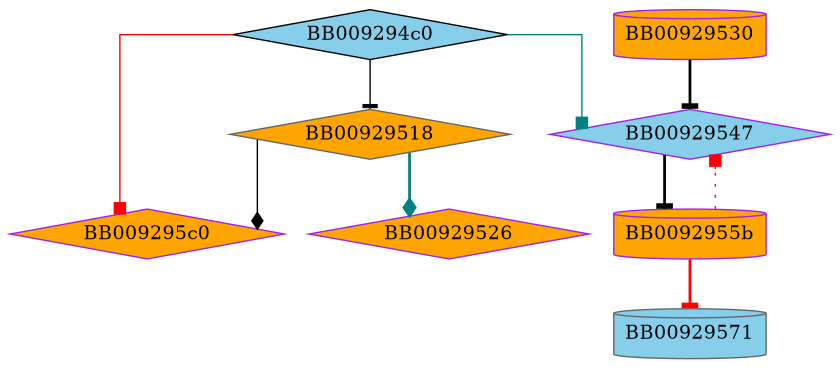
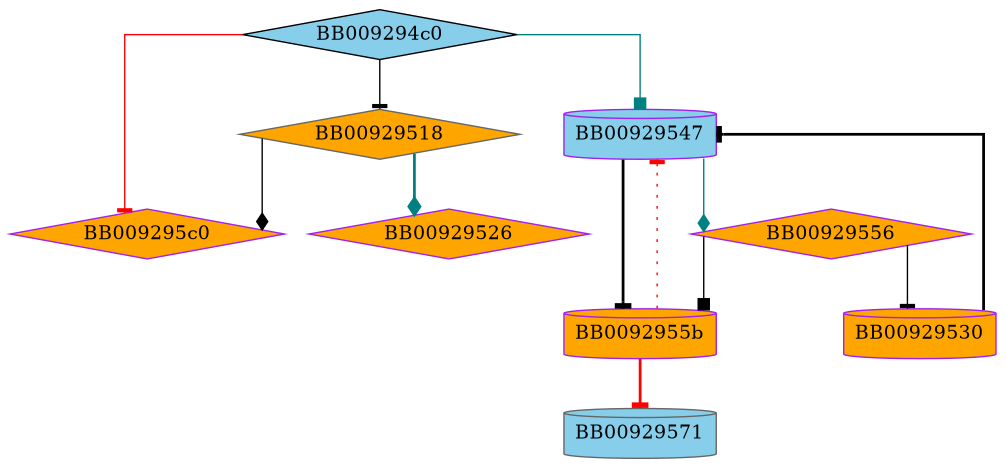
  digraph {
    splines=ortho
    node [color=purple fillcolor=orange shape=diamond style=filled]
    edge [arrowhead=tee color=black style=solid]
    BB009294c0 [color=black fillcolor=skyblue]
    BB009295c0
    BB00929518 [color=gray40]
-   BB00929547 [fillcolor=skyblue]
+   BB00929547 [fillcolor=skyblue shape=cylinder]
    BB00929526
    BB0092955b [shape=cylinder]
+   BB00929556
    BB00929571 [color=gray40 fillcolor=skyblue shape=cylinder]
    BB00929530 [shape=cylinder]
-   BB009294c0 -> BB009295c0 [arrowhead=box color=red]
+   BB009294c0 -> BB009295c0 [color=red]
    BB009294c0 -> BB00929518
    BB009294c0 -> BB00929547 [arrowhead=box color=teal]
    BB00929518 -> BB009295c0 [arrowhead=diamond]
    BB00929518 -> BB00929526 [arrowhead=diamond color=teal style=bold]
    BB00929547 -> BB0092955b [style=bold]
-   BB0092955b -> BB00929547 [arrowhead=box color=red style=dotted]
+   BB00929547 -> BB00929556 [arrowhead=diamond color=teal]
+   BB0092955b -> BB00929547 [color=red style=dotted]
    BB0092955b -> BB00929571 [color=red style=bold]
+   BB00929556 -> BB0092955b [arrowhead=box]
+   BB00929556 -> BB00929530
    BB00929530 -> BB00929547 [style=bold]
  }
